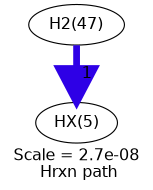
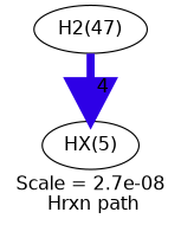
  digraph {
    fontname=Helvetica
    label="Scale = 2.7e-08\l Hrxn path"
    node [fontname=Helvetica]
    n1 [label="H2(47)"]
    n2 [label="HX(5)"]
-   n1 -> n2 [arrowsize=3 color="0.7, 1.5, 0.9" fontname=Helvetica label=" 1" style="setlinewidth(6)"]
+   n1 -> n2 [arrowsize=3 color="0.7, 1.5, 0.9" fontname=Helvetica label=" 4" style="setlinewidth(6)"]
  }
